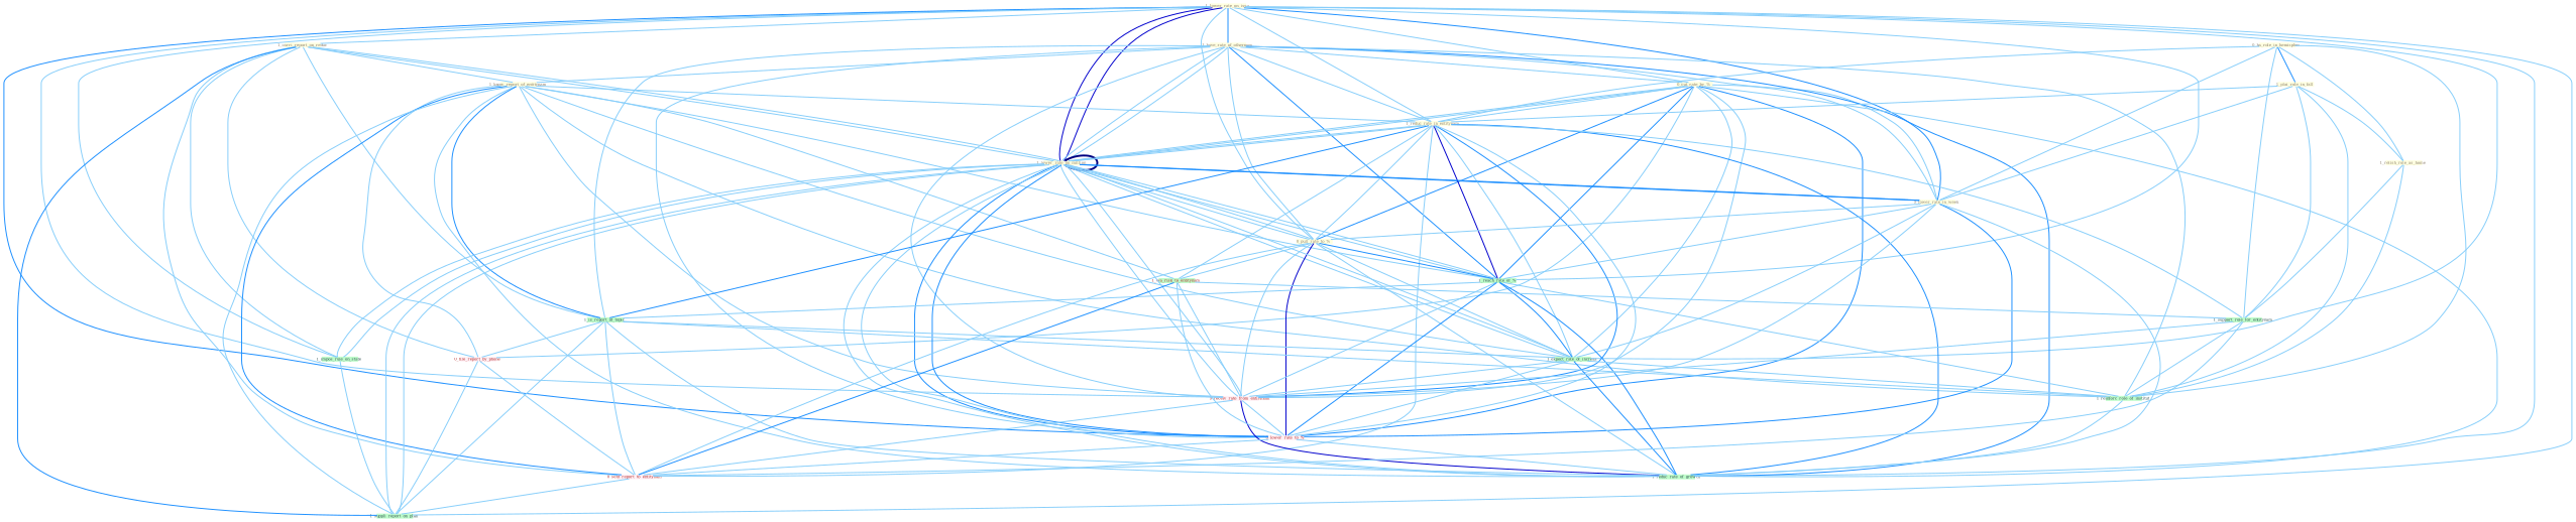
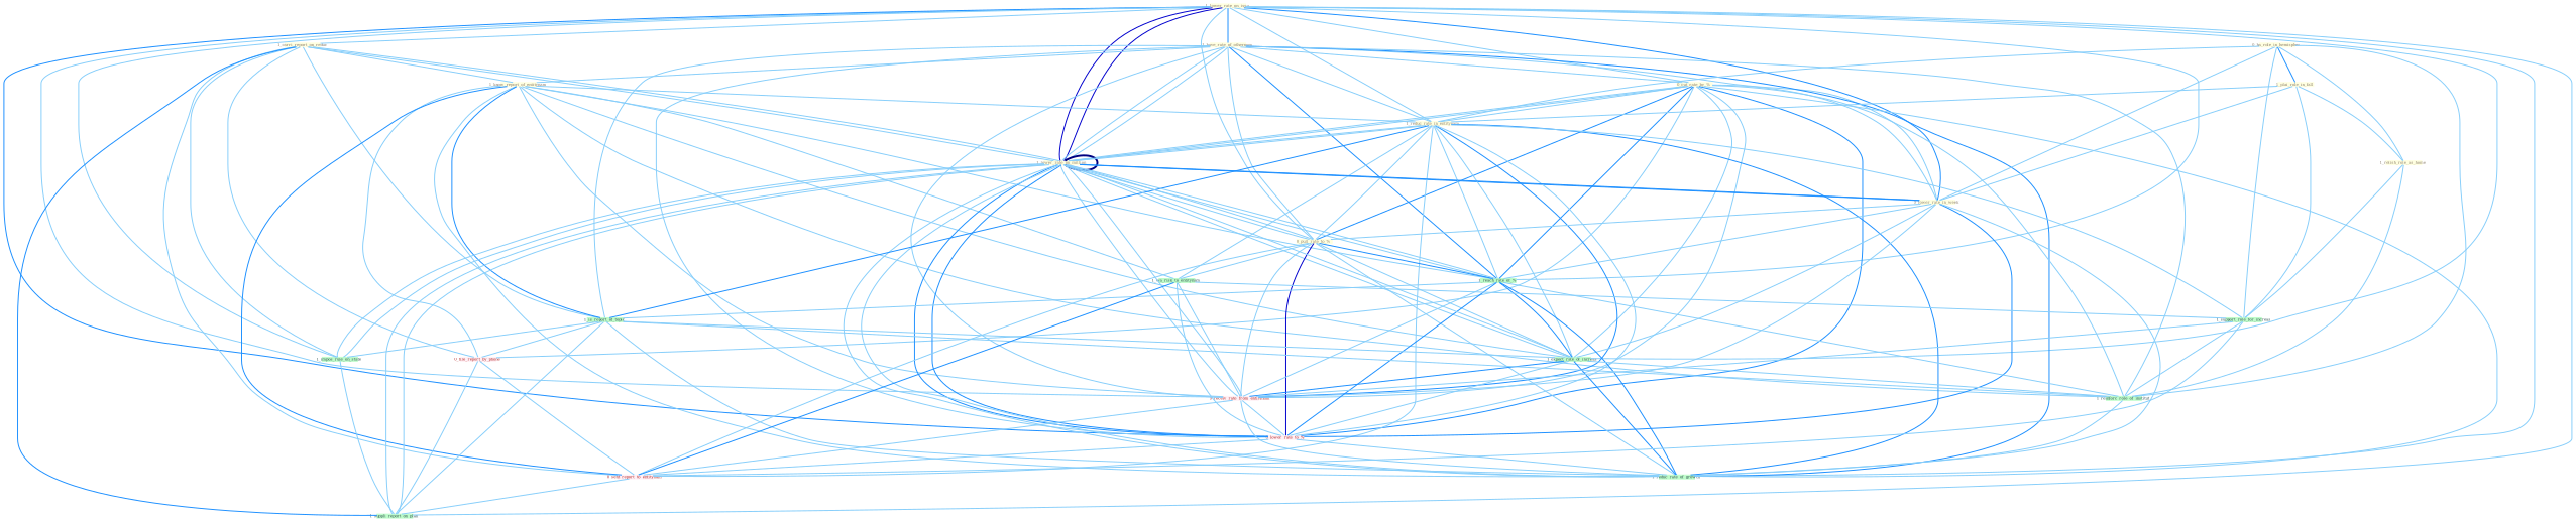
  graph {
    node [color="#ffffe0" fixedsize=true fontcolor="#8b7d6b" fontsize=4 shape=polygon style=filled]
    edge [color="#87cefa" w=1]
    "1_lower_rate_on_issu " [height=.06 width=.5]
    "1_have_rate_of_othernum " [height=.06 width=.5]
    n3 [height=.06 label="1_carri_report_on_reduc" width=.5]
    "1_know_report_of_entitynam " [height=.06 width=.5]
    "0_ha_role_in_hemispher " [height=.06 width=.5]
    "0_cut_rate_by_% " [height=.06 width=.5]
    "1_lower_rate_on_million " [height=.06 width=.5]
    "1_plai_role_in_fall " [height=.06 width=.5]
    "1_reduc_rate_in_entitynam " [height=.06 width=.5]
    "0_lower_rate_in_week " [height=.06 width=.5]
    "1_relish_role_as_home " [height=.06 width=.5]
    "0_pull_rate_to_% " [height=.06 width=.5]
    "0_receiv_rate_from_entitynam " [color="#fff0f5" fontcolor="#b22222" height=.06 width=.5]
    "0_file_report_by_phone " [color="#fff0f5" fontcolor="#b22222" height=.06 width=.5]
    "0_lower_rate_to_% " [color="#fff0f5" fontcolor="#b22222" height=.06 width=.5]
    "0_sent_report_to_entitynam " [color="#fff0f5" fontcolor="#b22222" height=.06 width=.5]
    "1_impos_rule_on_state " [color="#BDFCC9" fontcolor="#2f4f4f" height=.06 width=.5]
    "1_reach_rate_of_% " [color="#BDFCC9" fontcolor="#2f4f4f" height=.06 width=.5]
    "1_expect_rate_of_increas " [color="#BDFCC9" fontcolor="#2f4f4f" height=.06 width=.5]
    "1_suppli_report_on_plan " [color="#BDFCC9" fontcolor="#2f4f4f" height=.06 width=.5]
    "1_reduc_rate_of_growth " [color="#BDFCC9" fontcolor="#2f4f4f" height=.06 width=.5]
    "1_is_report_of_topic " [color="#BDFCC9" fontcolor="#2f4f4f" height=.06 width=.5]
    "1_reinforc_role_of_institut " [color="#BDFCC9" fontcolor="#2f4f4f" height=.06 width=.5]
-   "1_wa_risk_to_entitynam " [color="#BDFCC9" fontcolor="#b22222" height=.06 width=.5]
-   "1_support_role_for_entitynam " [color="#BDFCC9" fontcolor="#2f4f4f" height=.06 width=.5]
+   "1_wa_risk_to_entitynam " [color="#BDFCC9" fontcolor="#2f4f4f" height=.06 width=.5]
+   "1_support_role_for_entitynam " [color="#BDFCC9" fontcolor="#2f4f4f" height=.06 width=.5 label="1_support_role_for_increas"]
    subgraph sub_1 {
      "1_lower_rate_on_issu "
      "1_have_rate_of_othernum "
      n3
      "1_know_report_of_entitynam "
      "0_ha_role_in_hemispher "
      "0_cut_rate_by_% "
      "1_lower_rate_on_million "
      "1_plai_role_in_fall "
      "1_reduc_rate_in_entitynam "
      "0_lower_rate_in_week "
      "1_relish_role_as_home "
      "0_pull_rate_to_% "
    }
    subgraph sub_2 {
      "0_receiv_rate_from_entitynam "
      "0_file_report_by_phone "
      "0_lower_rate_to_% "
      "0_sent_report_to_entitynam "
    }
    "1_lower_rate_on_issu " -- "1_have_rate_of_othernum " [color="#1e90ff"]
    "1_lower_rate_on_issu " -- n3
    "1_lower_rate_on_issu " -- "0_cut_rate_by_% "
    "1_lower_rate_on_issu " -- "1_lower_rate_on_million " [color="#0000cd" w=3]
    "1_lower_rate_on_issu " -- "1_lower_rate_on_million " [color="#0000cd" w=3]
    "1_lower_rate_on_issu " -- "1_reduc_rate_in_entitynam "
    "1_lower_rate_on_issu " -- "0_lower_rate_in_week " [color="#1e90ff" w=2]
    "1_lower_rate_on_issu " -- "0_pull_rate_to_% "
    "1_lower_rate_on_issu " -- "0_receiv_rate_from_entitynam "
    "1_lower_rate_on_issu " -- "0_lower_rate_to_% " [color="#1e90ff" w=2]
    "1_lower_rate_on_issu " -- "1_impos_rule_on_state "
    "1_lower_rate_on_issu " -- "1_reach_rate_of_% "
    "1_lower_rate_on_issu " -- "1_expect_rate_of_increas "
    "1_lower_rate_on_issu " -- "1_suppli_report_on_plan "
    "1_lower_rate_on_issu " -- "1_reduc_rate_of_growth "
    "1_have_rate_of_othernum " -- "1_know_report_of_entitynam "
    "1_have_rate_of_othernum " -- "0_cut_rate_by_% "
    "1_have_rate_of_othernum " -- "1_lower_rate_on_million "
    "1_have_rate_of_othernum " -- "1_lower_rate_on_million "
    "1_have_rate_of_othernum " -- "1_reduc_rate_in_entitynam "
    "1_have_rate_of_othernum " -- "0_lower_rate_in_week "
    "1_have_rate_of_othernum " -- "0_pull_rate_to_% "
    "1_have_rate_of_othernum " -- "0_receiv_rate_from_entitynam "
    "1_have_rate_of_othernum " -- "0_lower_rate_to_% "
    "1_have_rate_of_othernum " -- "1_reach_rate_of_% " [color="#1e90ff" w=2]
    "1_have_rate_of_othernum " -- "1_reduc_rate_of_growth " [color="#1e90ff" w=2]
    "1_have_rate_of_othernum " -- "1_is_report_of_topic "
    "1_have_rate_of_othernum " -- "1_reinforc_role_of_institut "
    n3 -- "1_know_report_of_entitynam "
    n3 -- "1_lower_rate_on_million "
    n3 -- "1_lower_rate_on_million "
    n3 -- "0_file_report_by_phone "
    n3 -- "0_sent_report_to_entitynam "
    n3 -- "1_impos_rule_on_state "
    n3 -- "1_suppli_report_on_plan " [color="#1e90ff" w=2]
    n3 -- "1_is_report_of_topic "
    "1_know_report_of_entitynam " -- "1_reduc_rate_in_entitynam "
    "1_know_report_of_entitynam " -- "0_receiv_rate_from_entitynam "
    "1_know_report_of_entitynam " -- "0_file_report_by_phone "
    "1_know_report_of_entitynam " -- "0_sent_report_to_entitynam " [color="#1e90ff" w=2]
    "1_know_report_of_entitynam " -- "1_reach_rate_of_% "
    "1_know_report_of_entitynam " -- "1_expect_rate_of_increas "
-   "1_know_report_of_entitynam " -- "1_suppli_report_on_plan "
    "1_know_report_of_entitynam " -- "1_reduc_rate_of_growth "
    "1_know_report_of_entitynam " -- "1_is_report_of_topic " [color="#1e90ff" w=2]
    "1_know_report_of_entitynam " -- "1_reinforc_role_of_institut "
    "1_know_report_of_entitynam " -- "1_wa_risk_to_entitynam "
    "0_ha_role_in_hemispher " -- "1_plai_role_in_fall " [color="#1e90ff" w=2]
    "0_ha_role_in_hemispher " -- "1_reduc_rate_in_entitynam "
    "0_ha_role_in_hemispher " -- "0_lower_rate_in_week "
    "0_ha_role_in_hemispher " -- "1_relish_role_as_home "
    "0_ha_role_in_hemispher " -- "1_reinforc_role_of_institut "
    "0_ha_role_in_hemispher " -- "1_support_role_for_entitynam "
    "0_cut_rate_by_% " -- "1_lower_rate_on_million "
    "0_cut_rate_by_% " -- "1_lower_rate_on_million "
    "0_cut_rate_by_% " -- "1_reduc_rate_in_entitynam "
    "0_cut_rate_by_% " -- "0_lower_rate_in_week "
    "0_cut_rate_by_% " -- "0_pull_rate_to_% " [color="#1e90ff" w=2]
    "0_cut_rate_by_% " -- "0_receiv_rate_from_entitynam "
    "0_cut_rate_by_% " -- "0_file_report_by_phone "
    "0_cut_rate_by_% " -- "0_lower_rate_to_% " [color="#1e90ff" w=2]
    "0_cut_rate_by_% " -- "1_reach_rate_of_% " [color="#1e90ff" w=2]
    "0_cut_rate_by_% " -- "1_expect_rate_of_increas "
    "0_cut_rate_by_% " -- "1_reduc_rate_of_growth "
    "1_lower_rate_on_million " -- "1_lower_rate_on_million " [color="#000080" style=bold w=4]
    "1_lower_rate_on_million " -- "1_reduc_rate_in_entitynam "
    "1_lower_rate_on_million " -- "0_lower_rate_in_week " [color="#1e90ff" w=2]
    "1_lower_rate_on_million " -- "0_pull_rate_to_% "
    "1_lower_rate_on_million " -- "0_receiv_rate_from_entitynam "
    "1_lower_rate_on_million " -- "0_receiv_rate_from_entitynam "
    "1_lower_rate_on_million " -- "0_lower_rate_to_% " [color="#1e90ff" w=2]
    "1_lower_rate_on_million " -- "0_lower_rate_to_% " [color="#1e90ff" w=2]
    "1_lower_rate_on_million " -- "1_impos_rule_on_state "
    "1_lower_rate_on_million " -- "1_reach_rate_of_% "
    "1_lower_rate_on_million " -- "1_expect_rate_of_increas "
    "1_lower_rate_on_million " -- "1_suppli_report_on_plan "
    "1_lower_rate_on_million " -- "1_suppli_report_on_plan "
    "1_lower_rate_on_million " -- "1_reduc_rate_of_growth "
    "1_lower_rate_on_million " -- "1_reduc_rate_of_growth "
    "1_plai_role_in_fall " -- "1_reduc_rate_in_entitynam "
    "1_plai_role_in_fall " -- "0_lower_rate_in_week "
    "1_plai_role_in_fall " -- "1_relish_role_as_home "
-   "1_plai_role_in_fall " -- "1_reinforc_role_of_institut "
+   "0_cut_rate_by_% " -- "1_reinforc_role_of_institut "
    "1_plai_role_in_fall " -- "1_support_role_for_entitynam "
    "1_reduc_rate_in_entitynam " -- "1_lower_rate_on_million "
    "1_reduc_rate_in_entitynam " -- "0_pull_rate_to_% "
    "1_reduc_rate_in_entitynam " -- "0_receiv_rate_from_entitynam " [color="#1e90ff" w=2]
    "1_reduc_rate_in_entitynam " -- "0_lower_rate_to_% "
    "1_reduc_rate_in_entitynam " -- "0_sent_report_to_entitynam "
-   "1_reduc_rate_in_entitynam " -- "1_reach_rate_of_% " [color="#0000cd"]
+   "1_reduc_rate_in_entitynam " -- "1_reach_rate_of_% "
    "1_reduc_rate_in_entitynam " -- "1_expect_rate_of_increas "
    "1_reduc_rate_in_entitynam " -- "1_reduc_rate_of_growth " [color="#1e90ff" w=2]
    "1_reduc_rate_in_entitynam " -- "1_is_report_of_topic " [color="#1e90ff" w=2]
    "1_reduc_rate_in_entitynam " -- "1_wa_risk_to_entitynam "
    "1_reduc_rate_in_entitynam " -- "1_support_role_for_entitynam "
    "0_lower_rate_in_week " -- "1_lower_rate_on_million " [color="#1e90ff" w=2]
    "0_lower_rate_in_week " -- "0_pull_rate_to_% "
    "0_lower_rate_in_week " -- "0_receiv_rate_from_entitynam "
    "0_lower_rate_in_week " -- "0_lower_rate_to_% " [color="#1e90ff" w=2]
    "0_lower_rate_in_week " -- "1_reach_rate_of_% "
    "0_lower_rate_in_week " -- "1_expect_rate_of_increas "
    "0_lower_rate_in_week " -- "1_reduc_rate_of_growth "
    "1_relish_role_as_home " -- "1_reinforc_role_of_institut "
    "1_relish_role_as_home " -- "1_support_role_for_entitynam "
    "0_pull_rate_to_% " -- "1_lower_rate_on_million "
    "0_pull_rate_to_% " -- "0_receiv_rate_from_entitynam "
    "0_pull_rate_to_% " -- "0_lower_rate_to_% " [color="#0000cd" w=3]
    "0_pull_rate_to_% " -- "0_sent_report_to_entitynam "
    "0_pull_rate_to_% " -- "1_reach_rate_of_% " [color="#1e90ff" w=2]
    "0_pull_rate_to_% " -- "1_expect_rate_of_increas "
    "0_pull_rate_to_% " -- "1_reduc_rate_of_growth "
    "0_pull_rate_to_% " -- "1_wa_risk_to_entitynam "
    "0_receiv_rate_from_entitynam " -- "0_lower_rate_to_% "
    "0_receiv_rate_from_entitynam " -- "0_sent_report_to_entitynam "
-   "0_receiv_rate_from_entitynam " -- "1_reduc_rate_of_growth " [color="#0000cd"]
+   "0_receiv_rate_from_entitynam " -- "1_reduc_rate_of_growth "
    "0_file_report_by_phone " -- "0_sent_report_to_entitynam "
    "0_file_report_by_phone " -- "1_suppli_report_on_plan "
    "0_lower_rate_to_% " -- "0_sent_report_to_entitynam "
    "0_lower_rate_to_% " -- "1_reduc_rate_of_growth "
    "0_sent_report_to_entitynam " -- "1_suppli_report_on_plan "
    "1_impos_rule_on_state " -- "1_lower_rate_on_million "
    "1_impos_rule_on_state " -- "1_suppli_report_on_plan "
    "1_reach_rate_of_% " -- "1_lower_rate_on_million "
    "1_reach_rate_of_% " -- "0_receiv_rate_from_entitynam "
    "1_reach_rate_of_% " -- "0_lower_rate_to_% " [color="#1e90ff" w=2]
    "1_reach_rate_of_% " -- "1_expect_rate_of_increas " [color="#1e90ff" w=2]
    "1_reach_rate_of_% " -- "1_reduc_rate_of_growth " [color="#1e90ff" w=2]
    "1_reach_rate_of_% " -- "1_is_report_of_topic "
    "1_reach_rate_of_% " -- "1_reinforc_role_of_institut "
    "1_expect_rate_of_increas " -- "1_lower_rate_on_million "
-   "1_expect_rate_of_increas " -- "0_receiv_rate_from_entitynam "
+   "1_expect_rate_of_increas " -- "0_receiv_rate_from_entitynam " [color="#1e90ff"]
    "1_expect_rate_of_increas " -- "0_lower_rate_to_% "
    "1_expect_rate_of_increas " -- "1_reduc_rate_of_growth " [color="#1e90ff" w=2]
    "1_expect_rate_of_increas " -- "1_reinforc_role_of_institut "
    "1_is_report_of_topic " -- "0_file_report_by_phone "
-   "1_is_report_of_topic " -- "0_sent_report_to_entitynam "
+   "1_is_report_of_topic " -- "1_impos_rule_on_state "
    "1_is_report_of_topic " -- "1_expect_rate_of_increas "
    "1_is_report_of_topic " -- "1_suppli_report_on_plan "
    "1_is_report_of_topic " -- "1_reduc_rate_of_growth "
    "1_is_report_of_topic " -- "1_reinforc_role_of_institut "
    "1_reinforc_role_of_institut " -- "1_reduc_rate_of_growth "
    "1_wa_risk_to_entitynam " -- "0_receiv_rate_from_entitynam "
    "1_wa_risk_to_entitynam " -- "0_lower_rate_to_% "
    "1_wa_risk_to_entitynam " -- "0_sent_report_to_entitynam " [color="#1e90ff" w=2]
    "1_wa_risk_to_entitynam " -- "1_support_role_for_entitynam "
    "1_support_role_for_entitynam " -- "0_receiv_rate_from_entitynam "
    "1_support_role_for_entitynam " -- "0_sent_report_to_entitynam "
    "1_support_role_for_entitynam " -- "1_reinforc_role_of_institut "
  }
